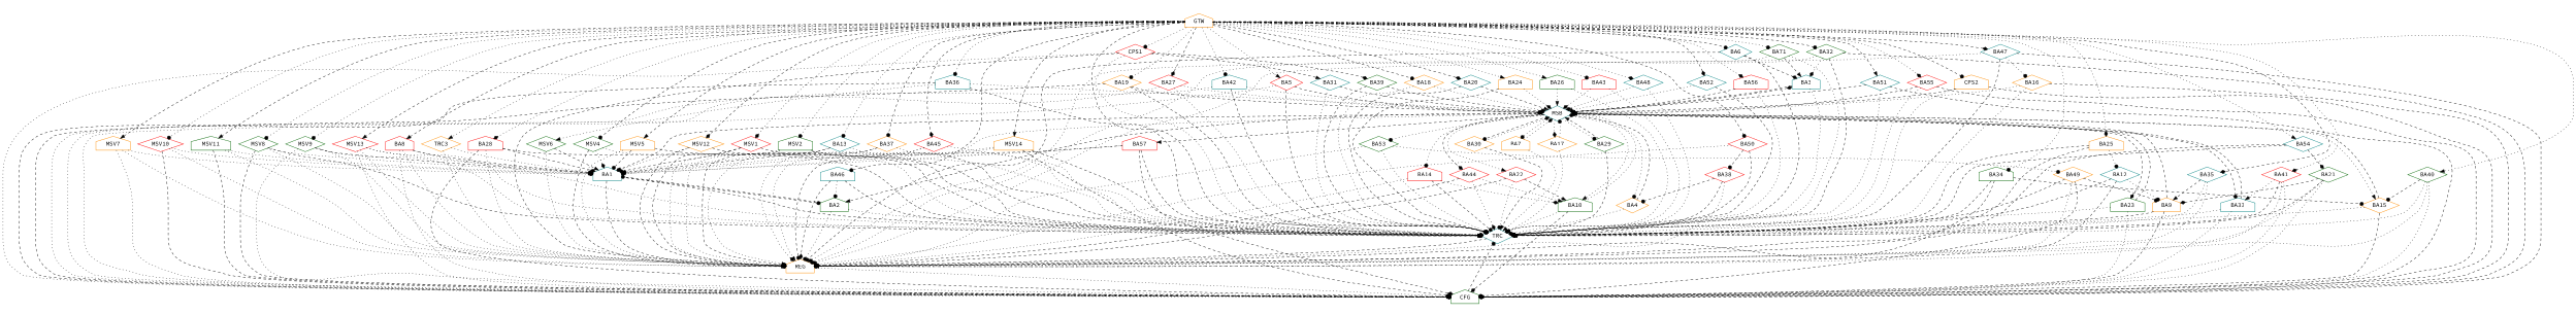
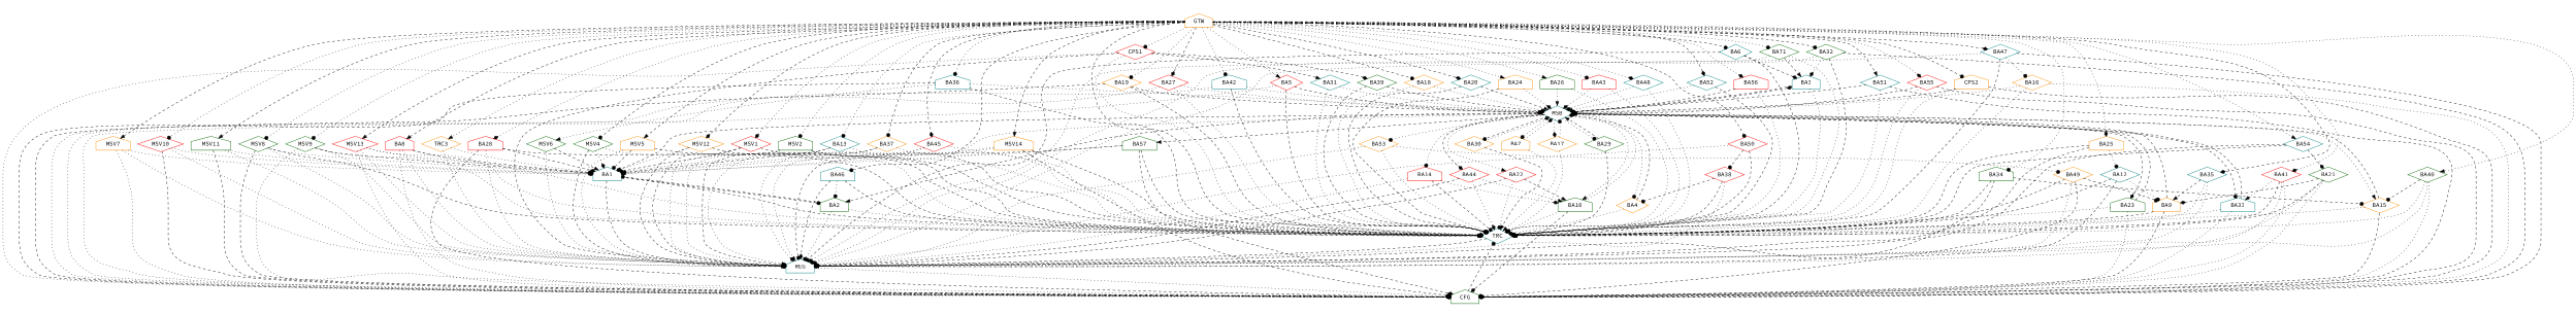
  strict digraph {
    fontname="Source Code Pro"
    node [color=darkorange fontname="Source Code Pro" shape=diamond]
    edge [arrowhead=dot fontname="Source Code Pro" style=dotted]
    n1 [color=teal label=BA1 shape=house]
    n2 [color=darkgreen label=BA2 shape=house]
-   n3 [label=REG shape=house]
+   n3 [color=teal label=REG shape=house]
    n4 [color=teal label=TRC]
    n5 [color=darkgreen label=CFG shape=house]
    n6 [color=teal label=BA3 shape=house]
    n7 [color=teal label=MSB]
    n8 [label=BA4]
    n9 [label=BA7 shape=house]
    n10 [color=darkgreen label=BA10 shape=house]
    n11 [color=red label=BA14 shape=house]
    n12 [label=BA15]
    n13 [label=BA17]
    n14 [color=red label=BA22]
    n15 [color=darkgreen label=BA23 shape=house]
    n16 [color=darkgreen label=BA29]
    n17 [label=BA30]
    n18 [color=teal label=BA33 shape=house]
    n19 [color=red label=BA44]
-   n20 [color=darkgreen label=BA53]
-   n21 [color=red label=BA57 shape=house]
+   n20 [label=BA53]
+   n21 [color=darkgreen label=BA57 shape=house]
    n22 [color=red label=BA5]
    n23 [color=teal label=BA6]
    n24 [color=red label=BA8 shape=house]
    n25 [label=BA9 shape=house]
    n26 [color=darkgreen label=BA71]
    n27 [color=teal label=BA12]
    n28 [color=teal label=BA13]
    n29 [label=BA16]
    n30 [label=BA18]
    n31 [label=BA19]
    n32 [color=teal label=BA20]
    n33 [color=darkgreen label=BA21]
    n34 [label=BA24 shape=house]
    n35 [label=BA25 shape=house]
    n36 [color=darkgreen label=BA26 shape=house]
    n37 [color=red label=BA27]
    n38 [color=red label=BA28 shape=house]
    n39 [color=teal label=BA31]
    n40 [color=darkgreen label=BA32]
    n41 [color=darkgreen label=BA34 shape=house]
    n42 [color=teal label=BA35]
    n43 [color=teal label=BA36 shape=house]
    n44 [color=darkgreen label=MSV6]
    n45 [label=BA37]
    n46 [color=red label=BA38]
    n47 [color=darkgreen label=BA39]
    n48 [color=darkgreen label=BA40]
    n49 [color=red label=BA41]
    n50 [color=teal label=BA42 shape=house]
    n51 [color=red label=BA43 shape=house]
    n52 [color=red label=BA45]
    n53 [color=teal label=BA46 shape=house]
    n54 [color=teal label=BA47]
    n55 [color=teal label=BA48]
    n56 [label=BA49]
    n57 [color=red label=BA50]
    n58 [color=teal label=BA51]
    n59 [color=teal label=BA52]
    n60 [color=teal label=BA54]
    n61 [color=red label=BA55]
    n62 [color=red label=BA56 shape=house]
    n63 [color=red label=CPS1]
    n64 [label=CPS2 shape=house]
    n65 [label=GTW shape=house]
    n66 [color=red label=MSV1]
    n67 [color=darkgreen label=MSV2 shape=house]
    n68 [label=TRC3]
    n69 [color=darkgreen label=MSV4]
    n70 [label=MSV5 shape=house]
    n71 [label=MSV7 shape=house]
    n72 [color=darkgreen label=MSV8]
    n73 [color=darkgreen label=MSV9]
    n74 [color=red label=MSV10]
    n75 [color=darkgreen label=MSV11 shape=house]
    n76 [label=MSV12]
    n77 [color=red label=MSV13]
    n78 [label=MSV14 shape=house]
    n1 -> n2 [style=dashed]
    n1 -> n3 [style=dashed]
    n1 -> n4 [arrowhead=diamond style=dashed]
    n2 -> n1 [style=dashed]
    n2 -> n3
    n2 -> n4 [arrowhead=normal]
    n3 -> n5 [arrowhead=diamond]
    n4 -> n3 [arrowhead=diamond style=dashed]
    n5 -> n4 [style=dashed]
    n6 -> n4 [arrowhead=diamond]
    n6 -> n7 [arrowhead=diamond style=dashed]
    n7 -> n1 [arrowhead=normal style=dashed]
    n7 -> n2 [arrowhead=normal style=dashed]
    n7 -> n3 [arrowhead=diamond]
    n7 -> n6 [arrowhead=diamond style=dashed]
    n7 -> n8
    n7 -> n9
    n7 -> n10 [arrowhead=normal]
    n7 -> n11
    n7 -> n12 [arrowhead=normal]
    n7 -> n13 [arrowhead=diamond]
    n7 -> n14 [arrowhead=normal]
    n7 -> n15 [arrowhead=diamond style=dashed]
    n7 -> n16
    n7 -> n17 [style=dashed]
    n7 -> n18 [style=dashed]
    n7 -> n19 [arrowhead=diamond style=dashed]
    n7 -> n20
    n7 -> n21 [arrowhead=normal style=dashed]
    n8 -> n4
    n8 -> n7 [style=dashed]
    n9 -> n4 [arrowhead=normal]
    n9 -> n7 [arrowhead=diamond]
    n10 -> n4 [arrowhead=normal]
    n10 -> n5 [arrowhead=diamond style=dashed]
    n10 -> n7 [arrowhead=normal]
    n11 -> n3 [arrowhead=normal]
    n11 -> n4 [style=dashed]
    n11 -> n10 [arrowhead=diamond]
    n12 -> n4 [arrowhead=diamond]
    n12 -> n5 [style=dashed]
    n12 -> n7 [style=dashed]
    n13 -> n4
    n13 -> n7
    n14 -> n3 [arrowhead=diamond style=dashed]
    n14 -> n4
    n14 -> n10 [arrowhead=normal style=dashed]
    n15 -> n4
    n15 -> n5 [arrowhead=normal]
    n15 -> n7 [arrowhead=normal style=dashed]
    n16 -> n4 [style=dashed]
    n16 -> n7 [arrowhead=normal style=dashed]
    n17 -> n4 [arrowhead=normal style=dashed]
    n17 -> n7 [arrowhead=diamond]
    n18 -> n4 [arrowhead=normal]
    n18 -> n5 [arrowhead=diamond]
    n18 -> n7 [style=dashed]
    n19 -> n3 [style=dashed]
    n19 -> n4 [arrowhead=diamond]
    n19 -> n10 [arrowhead=normal]
    n20 -> n3 [arrowhead=diamond]
    n20 -> n4 [arrowhead=diamond]
    n20 -> n56
    n21 -> n1
    n21 -> n3 [style=dashed]
    n21 -> n4 [style=dashed]
    n21 -> n5 [arrowhead=diamond style=dashed]
    n22 -> n4 [arrowhead=normal style=dashed]
    n22 -> n5 [arrowhead=diamond]
    n22 -> n7 [arrowhead=diamond style=dashed]
    n23 -> n3 [style=dashed]
    n23 -> n4 [style=dashed]
    n23 -> n6 [arrowhead=diamond style=dashed]
    n24 -> n1 [style=dashed]
    n24 -> n3
    n24 -> n4 [arrowhead=normal]
    n24 -> n5
    n25 -> n4 [style=dashed]
    n25 -> n5 [arrowhead=diamond style=dashed]
    n25 -> n7 [arrowhead=normal style=dashed]
    n26 -> n3 [arrowhead=diamond]
    n26 -> n4 [arrowhead=diamond]
    n26 -> n6 [arrowhead=normal style=dashed]
    n27 -> n3 [arrowhead=normal style=dashed]
    n27 -> n4 [arrowhead=diamond style=dashed]
    n27 -> n25
    n28 -> n1 [arrowhead=diamond style=dashed]
    n28 -> n3
    n28 -> n4
    n29 -> n4 [arrowhead=diamond]
-   n29 -> n5 [arrowhead=normal style=dashed]
+   n29 -> n5 [arrowhead=normal]
    n29 -> n7
    n30 -> n4 [arrowhead=diamond]
    n30 -> n7 [arrowhead=normal]
    n31 -> n4 [style=dashed]
    n31 -> n5 [style=dashed]
    n31 -> n7 [arrowhead=normal style=dashed]
    n32 -> n4 [arrowhead=diamond style=dashed]
    n32 -> n7 [arrowhead=normal style=dashed]
    n33 -> n3
    n33 -> n4 [arrowhead=diamond style=dashed]
    n33 -> n5
    n33 -> n25 [arrowhead=diamond style=dashed]
    n34 -> n4 [style=dashed]
    n34 -> n7 [arrowhead=diamond]
    n35 -> n3 [style=dashed]
    n35 -> n4 [style=dashed]
    n35 -> n27
    n36 -> n4
    n36 -> n7 [arrowhead=normal]
    n37 -> n4 [arrowhead=normal]
    n37 -> n5
    n37 -> n7 [arrowhead=normal]
    n38 -> n1 [arrowhead=diamond style=dashed]
    n38 -> n3
    n38 -> n4 [arrowhead=normal style=dashed]
    n38 -> n5 [arrowhead=diamond style=dashed]
    n39 -> n4 [arrowhead=diamond]
-   n39 -> n7 [arrowhead=diamond style=dashed]
+   n39 -> n7 [arrowhead=diamond]
    n40 -> n3
    n40 -> n4 [arrowhead=diamond style=dashed]
    n40 -> n5 [arrowhead=diamond style=dashed]
    n40 -> n6 [arrowhead=diamond]
    n41 -> n3 [arrowhead=normal style=dashed]
    n41 -> n4 [arrowhead=normal style=dashed]
    n41 -> n12 [style=dashed]
    n42 -> n3 [arrowhead=normal]
    n42 -> n4
    n42 -> n25 [arrowhead=normal style=dashed]
    n43 -> n4 [arrowhead=normal style=dashed]
    n43 -> n5 [arrowhead=normal style=dashed]
    n43 -> n7 [arrowhead=normal]
    n43 -> n44 [arrowhead=normal]
    n44 -> n1 [arrowhead=normal style=dashed]
    n44 -> n3
    n45 -> n1 [arrowhead=normal]
    n45 -> n3 [style=dashed]
    n45 -> n4 [arrowhead=diamond]
    n46 -> n3 [arrowhead=normal]
    n46 -> n4 [arrowhead=normal style=dashed]
    n46 -> n8 [style=dashed]
    n47 -> n4 [arrowhead=diamond style=dashed]
    n47 -> n7 [style=dashed]
    n48 -> n3 [arrowhead=normal]
    n48 -> n4 [arrowhead=normal]
    n48 -> n5 [arrowhead=diamond]
    n48 -> n12 [style=dashed]
    n49 -> n3 [arrowhead=normal]
    n49 -> n4 [arrowhead=normal style=dashed]
    n49 -> n5
    n49 -> n18 [arrowhead=normal]
    n50 -> n4 [style=dashed]
    n50 -> n5
    n50 -> n7
    n51 -> n4 [arrowhead=normal]
    n51 -> n7 [arrowhead=diamond]
    n52 -> n1 [arrowhead=normal]
    n52 -> n3 [arrowhead=normal]
    n52 -> n4
    n53 -> n2
    n53 -> n3 [arrowhead=diamond style=dashed]
    n53 -> n4 [style=dashed]
    n54 -> n3 [arrowhead=diamond]
    n54 -> n4 [arrowhead=diamond style=dashed]
    n54 -> n5 [arrowhead=diamond style=dashed]
    n54 -> n29
    n55 -> n4 [arrowhead=diamond]
    n55 -> n7 [arrowhead=diamond]
    n56 -> n3 [arrowhead=diamond]
    n56 -> n4 [arrowhead=diamond style=dashed]
    n56 -> n5 [style=dashed]
    n56 -> n25 [style=dashed]
    n57 -> n3
    n57 -> n4 [style=dashed]
    n57 -> n46 [style=dashed]
    n58 -> n4 [arrowhead=diamond]
    n58 -> n5 [arrowhead=diamond style=dashed]
    n58 -> n7 [arrowhead=diamond style=dashed]
    n59 -> n4 [arrowhead=normal style=dashed]
    n59 -> n7 [arrowhead=normal]
    n60 -> n3 [arrowhead=normal style=dashed]
    n60 -> n4 [style=dashed]
    n60 -> n33 [arrowhead=diamond style=dashed]
    n61 -> n4 [arrowhead=normal]
    n61 -> n5 [style=dashed]
    n61 -> n7 [style=dashed]
    n62 -> n4 [arrowhead=diamond]
    n62 -> n7 [arrowhead=normal style=dashed]
    n63 -> n3 [style=dashed]
    n63 -> n4 [arrowhead=diamond]
    n63 -> n5
    n63 -> n39 [arrowhead=normal style=dashed]
    n63 -> n47 [arrowhead=diamond style=dashed]
    n64 -> n4 [arrowhead=diamond]
    n64 -> n5 [arrowhead=normal style=dashed]
    n64 -> n7 [arrowhead=diamond style=dashed]
    n65 -> n4 [style=dashed]
    n65 -> n22 [arrowhead=normal]
    n65 -> n23 [style=dashed]
    n65 -> n24 [arrowhead=normal style=dashed]
    n65 -> n26
    n65 -> n28
    n65 -> n30 [style=dashed]
    n65 -> n31
    n65 -> n32 [arrowhead=diamond style=dashed]
    n65 -> n34 [arrowhead=normal]
    n65 -> n35 [arrowhead=diamond]
    n65 -> n36 [arrowhead=normal]
    n65 -> n37 [arrowhead=diamond style=dashed]
    n65 -> n38 [arrowhead=diamond]
    n65 -> n40 [style=dashed]
    n65 -> n41
    n65 -> n42 [arrowhead=diamond style=dashed]
    n65 -> n43
    n65 -> n45 [style=dashed]
    n65 -> n48 [arrowhead=normal]
    n65 -> n49 [arrowhead=diamond]
    n65 -> n50
    n65 -> n51
    n65 -> n52 [arrowhead=diamond style=dashed]
    n65 -> n53 [style=dashed]
    n65 -> n54 [arrowhead=diamond style=dashed]
    n65 -> n55 [arrowhead=diamond]
    n65 -> n57 [style=dashed]
    n65 -> n58 [arrowhead=normal style=dashed]
    n65 -> n59 [arrowhead=diamond style=dashed]
    n65 -> n60 [arrowhead=normal]
    n65 -> n61 [arrowhead=diamond]
    n65 -> n62 [arrowhead=diamond]
    n65 -> n63
    n65 -> n64 [style=dashed]
    n65 -> n66 [arrowhead=diamond]
    n65 -> n67
    n65 -> n68 [arrowhead=normal]
    n65 -> n69 [style=dashed]
    n65 -> n70 [arrowhead=normal style=dashed]
    n65 -> n71 [arrowhead=normal style=dashed]
    n65 -> n72
    n65 -> n73
    n65 -> n74
    n65 -> n75 [arrowhead=normal style=dashed]
    n65 -> n76 [arrowhead=diamond style=dashed]
    n65 -> n77 [arrowhead=normal style=dashed]
    n65 -> n78 [arrowhead=normal style=dashed]
    n66 -> n1 [style=dashed]
    n66 -> n3 [arrowhead=diamond style=dashed]
    n66 -> n4 [arrowhead=normal style=dashed]
    n67 -> n1 [arrowhead=normal]
    n67 -> n3
    n67 -> n4 [style=dashed]
    n68 -> n1 [arrowhead=normal]
    n68 -> n3 [arrowhead=normal]
    n69 -> n1 [arrowhead=diamond]
    n69 -> n3 [arrowhead=normal style=dashed]
    n69 -> n4 [arrowhead=diamond]
    n70 -> n1 [style=dashed]
    n70 -> n3 [arrowhead=normal]
    n70 -> n4 [arrowhead=normal style=dashed]
    n71 -> n1 [arrowhead=diamond]
    n71 -> n3 [arrowhead=normal]
    n71 -> n5 [arrowhead=normal]
    n72 -> n1 [arrowhead=normal]
    n72 -> n3
    n72 -> n4 [style=dashed]
    n72 -> n5 [arrowhead=diamond style=dashed]
    n73 -> n1 [arrowhead=diamond style=dashed]
    n73 -> n3 [arrowhead=diamond]
    n73 -> n4
    n73 -> n5
    n74 -> n1
    n74 -> n3
    n74 -> n5 [arrowhead=normal style=dashed]
    n75 -> n1 [arrowhead=normal]
    n75 -> n3 [arrowhead=diamond]
    n75 -> n5 [style=dashed]
    n76 -> n1
    n76 -> n3 [style=dashed]
    n76 -> n4 [style=dashed]
    n77 -> n1 [arrowhead=normal]
    n77 -> n3 [arrowhead=diamond]
    n77 -> n4 [arrowhead=diamond]
    n77 -> n5
    n78 -> n1
    n78 -> n3 [arrowhead=normal]
    n78 -> n4 [style=dashed]
    n78 -> n5 [arrowhead=diamond style=dashed]
  }
